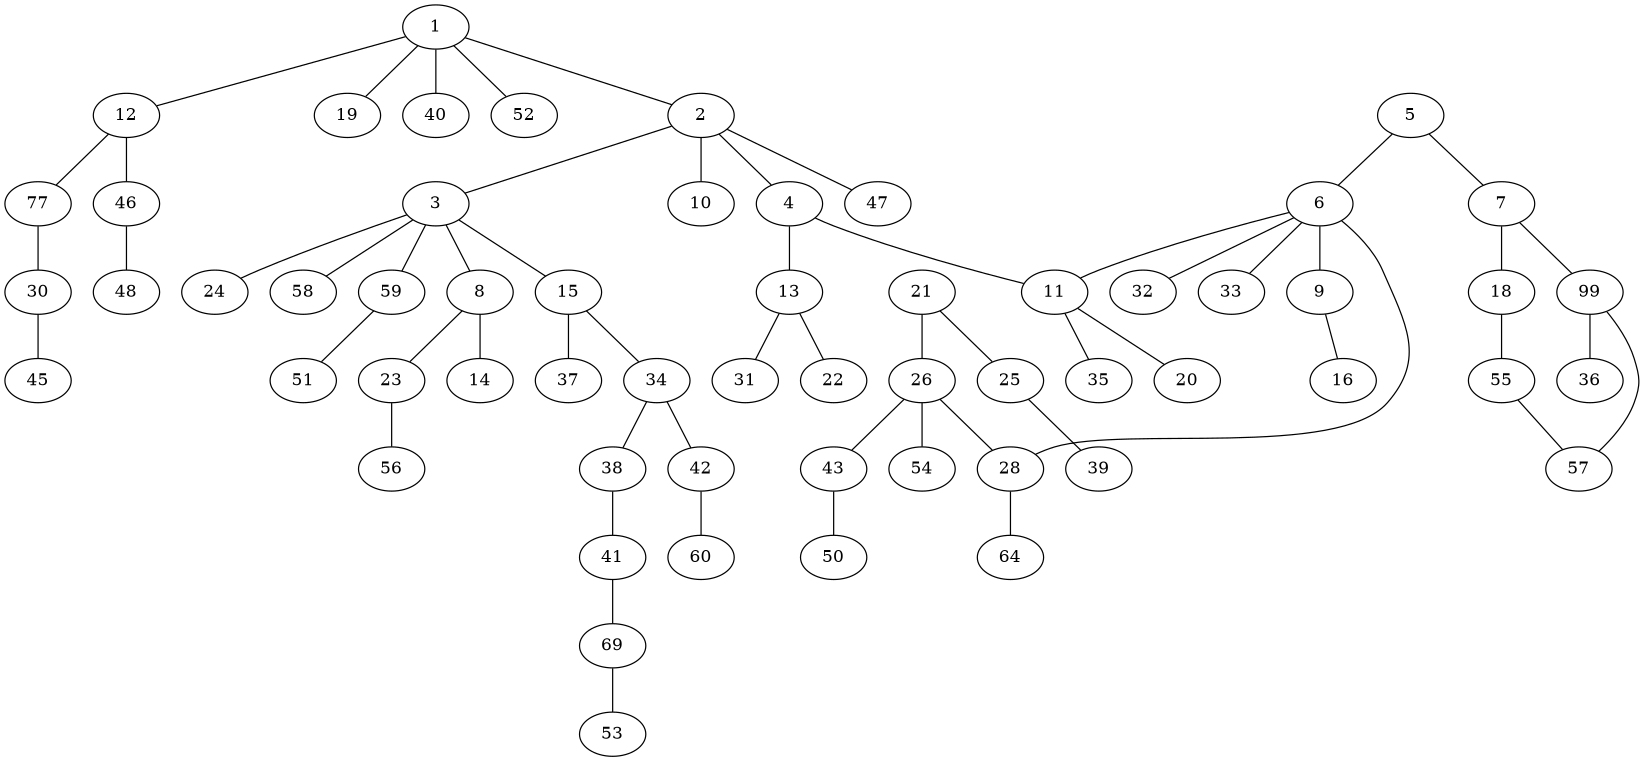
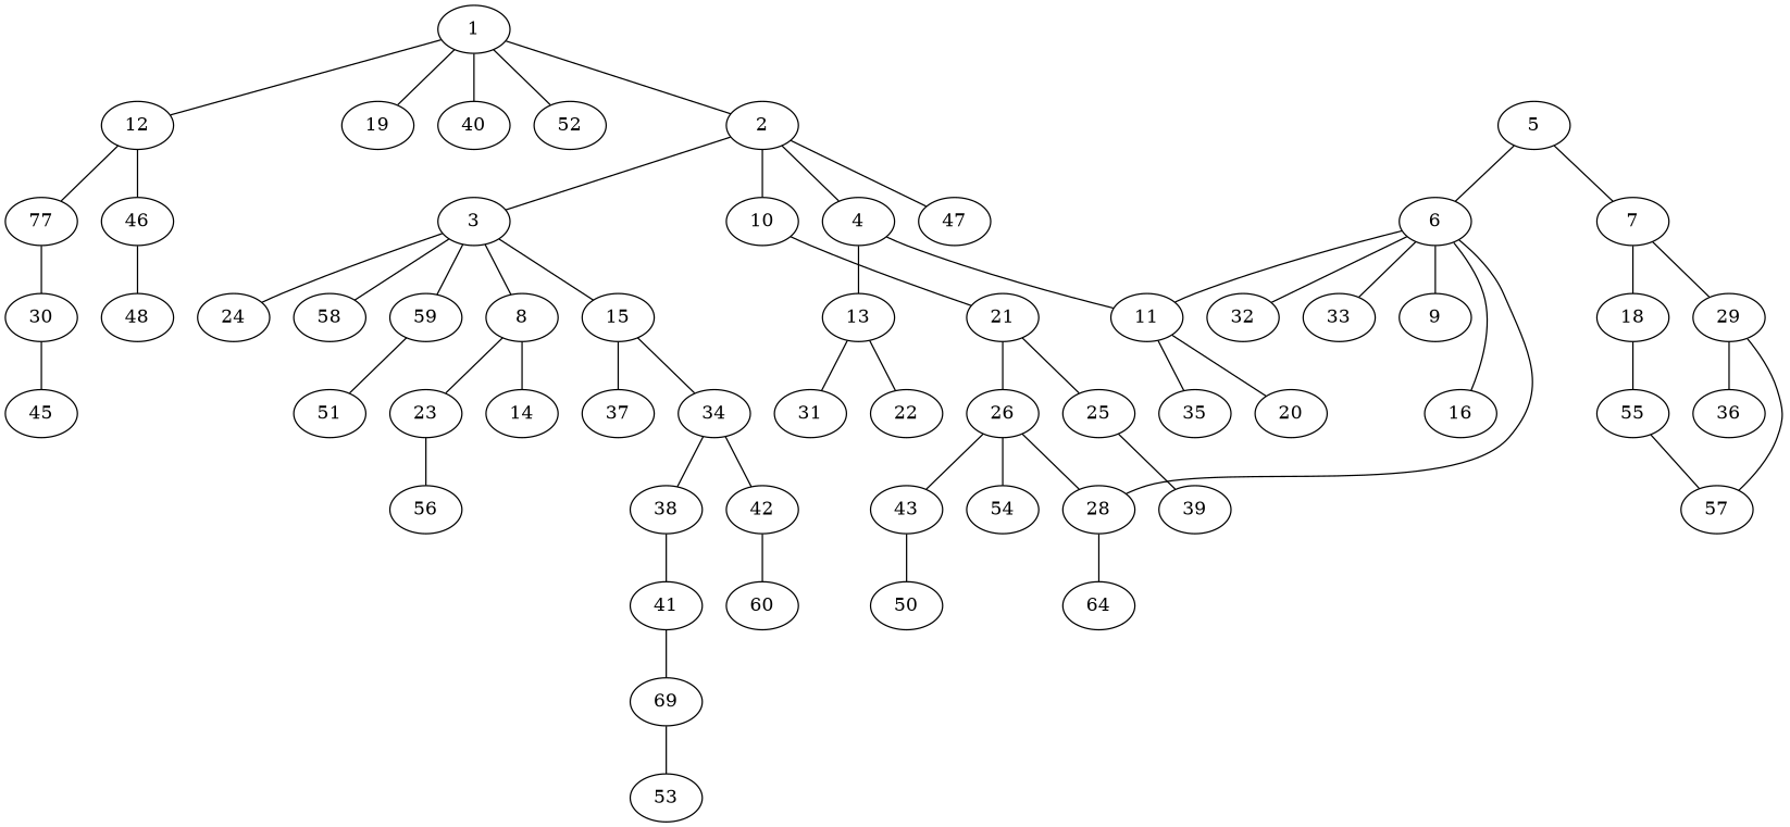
  graph {
    1
    2
    12
    19
    40
    52
    3
    4
    10
    47
    n11 [label=77]
    46
    8
    15
    24
    58
    59
    11
    13
    5
    6
    7
    21
    30
    48
    14
    23
    34
    37
    51
    20
    35
    22
    31
    9
    28
    32
    33
    18
-   29 [label=99]
+   29
    25
    26
    56
    38
    42
    16
    n47 [label=64]
    55
    36
    57
    39
    43
    54
    45
    41
    60
    50
    n58 [label=69]
    53
    1 -- 2
    1 -- 12
    1 -- 19
    1 -- 40
    1 -- 52
    2 -- 3
    2 -- 4
    2 -- 10
    2 -- 47
    12 -- n11
    12 -- 46
    3 -- 8
    3 -- 15
    3 -- 24
    3 -- 58
    3 -- 59
    4 -- 11
    4 -- 13
+   10 -- 21
    n11 -- 30
    46 -- 48
    8 -- 14
    8 -- 23
    15 -- 34
    15 -- 37
    59 -- 51
    11 -- 20
    11 -- 35
    13 -- 22
    13 -- 31
    5 -- 6
    5 -- 7
    6 -- 11
    6 -- 9
    6 -- 28
    6 -- 32
    6 -- 33
    7 -- 18
    7 -- 29
    21 -- 25
    21 -- 26
    30 -- 45
    23 -- 56
    34 -- 38
    34 -- 42
-   9 -- 16
+   6 -- 16
    28 -- n47
    18 -- 55
    29 -- 36
    29 -- 57
    25 -- 39
    26 -- 28
    26 -- 43
    26 -- 54
    38 -- 41
    42 -- 60
    55 -- 57
    43 -- 50
    41 -- n58
    n58 -- 53
  }
